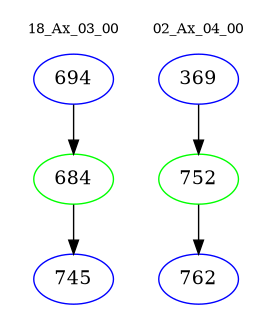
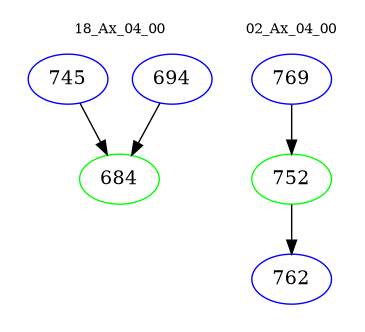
  digraph {
    fontname="DejaVu Serif"
    node [color=blue fontname="DejaVu Serif"]
    edge [color=black fontname="DejaVu Serif"]
    n1 [label=694]
    n2 [color=green label=684]
    n3 [label=745]
-   n4 [label=369]
+   n4 [label=769]
    n5 [color=green label=752]
    n6 [label=762]
    subgraph cluster_1 {
      color=white
      fontsize=10
-     label="18_Ax_03_00"
+     label="18_Ax_04_00"
      n1
      n2
      n3
    }
    subgraph cluster_2 {
      color=white
      fontsize=10
      label="02_Ax_04_00"
      n4
      n5
      n6
    }
    n1 -> n2
-   n2 -> n3
+   n3 -> n2
    n4 -> n5
    n5 -> n6
  }
